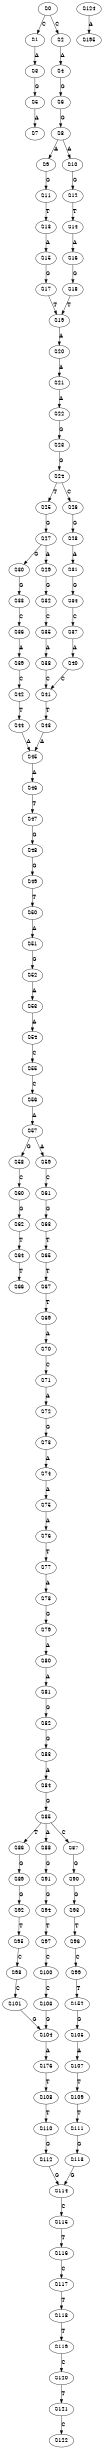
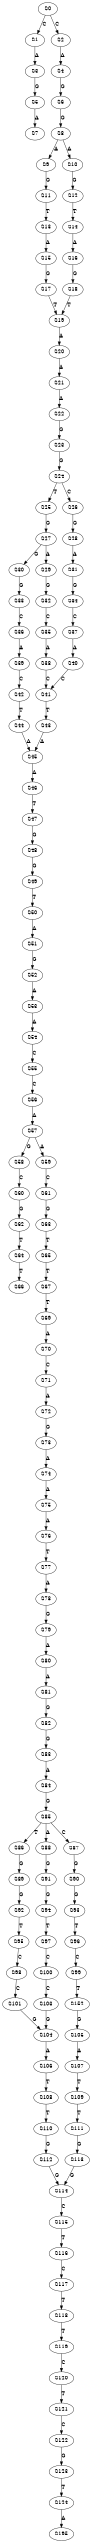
  strict digraph {
    S0
    S1
    S2
    S3
    S4
    S5
    S6
    S7
    S8
    S9
    S10
    S11
    S12
    S13
    S14
    S15
    S16
    S17
    S18
    S19
    S20
    S21
    S22
    S23
    S24
    S25
    S26
    S27
    S28
    S29
    S30
    S31
    S32
    S33
    S34
    S35
    S36
    S37
    S38
    S39
    S40
    S41
    S42
    S43
    S44
    S45
    S46
    S47
    S48
    S49
    S50
    S51
    S52
    S53
    S54
    S55
    S56
    S57
    S58
    S59
    S60
    S61
    S62
    S63
    S64
    S65
    S66
    S67
    S69
    S70
    S71
    S72
    S73
    S74
    S75
    S76
    S77
    S78
    S79
    S80
    S81
    S82
    S83
    S84
    S85
    S86
    S87
    S88
    S89
    S90
    S91
    S92
    S93
    S94
    S95
    S96
    S97
    S98
    S99
    S100
    S101
    n102 [label=S152]
    S103
    S104
    S105
-   S106 [label=S176]
+   S106
    S107
    S108
    S109
    S110
    S111
    S112
    S113
    S114
    S115
    S116
    S117
    S118
    S119
    S120
    S121
    S122
+   S123
    S124
    n125 [label=S195]
    S0 -> S1 [label=C]
    S0 -> S2 [label=C]
    S1 -> S3 [label=A]
    S2 -> S4 [label=A]
    S3 -> S5 [label=G]
    S4 -> S6 [label=G]
    S5 -> S7 [label=A]
    S6 -> S8 [label=G]
    S8 -> S9 [label=A]
    S8 -> S10 [label=A]
    S9 -> S11 [label=G]
    S10 -> S12 [label=G]
    S11 -> S13 [label=T]
    S12 -> S14 [label=T]
    S13 -> S15 [label=A]
    S14 -> S16 [label=A]
    S15 -> S17 [label=G]
    S16 -> S18 [label=G]
    S17 -> S19 [label=T]
    S18 -> S19 [label=T]
    S19 -> S20 [label=A]
    S20 -> S21 [label=A]
    S21 -> S22 [label=A]
    S22 -> S23 [label=G]
    S23 -> S24 [label=G]
    S24 -> S25 [label=T]
    S24 -> S26 [label=C]
    S25 -> S27 [label=G]
    S26 -> S28 [label=G]
    S27 -> S29 [label=A]
    S27 -> S30 [label=G]
    S28 -> S31 [label=A]
    S29 -> S32 [label=G]
    S30 -> S33 [label=G]
    S31 -> S34 [label=G]
    S32 -> S35 [label=C]
    S33 -> S36 [label=C]
    S34 -> S37 [label=C]
    S35 -> S38 [label=A]
    S36 -> S39 [label=A]
    S37 -> S40 [label=A]
    S38 -> S41 [label=C]
    S39 -> S42 [label=C]
    S40 -> S41 [label=C]
    S41 -> S43 [label=T]
    S42 -> S44 [label=T]
    S43 -> S45 [label=A]
    S44 -> S45 [label=A]
    S45 -> S46 [label=A]
    S46 -> S47 [label=T]
    S47 -> S48 [label=G]
    S48 -> S49 [label=G]
    S49 -> S50 [label=T]
    S50 -> S51 [label=A]
    S51 -> S52 [label=G]
    S52 -> S53 [label=A]
    S53 -> S54 [label=A]
    S54 -> S55 [label=C]
    S55 -> S56 [label=C]
    S56 -> S57 [label=A]
    S57 -> S58 [label=G]
    S57 -> S59 [label=A]
    S58 -> S60 [label=C]
    S59 -> S61 [label=C]
    S60 -> S62 [label=G]
    S61 -> S63 [label=G]
    S62 -> S64 [label=T]
    S63 -> S65 [label=T]
    S64 -> S66 [label=T]
    S65 -> S67 [label=T]
    S67 -> S69 [label=T]
    S69 -> S70 [label=A]
    S70 -> S71 [label=C]
    S71 -> S72 [label=A]
    S72 -> S73 [label=G]
    S73 -> S74 [label=A]
    S74 -> S75 [label=A]
    S75 -> S76 [label=A]
    S76 -> S77 [label=T]
    S77 -> S78 [label=A]
    S78 -> S79 [label=G]
    S79 -> S80 [label=A]
    S80 -> S81 [label=A]
    S81 -> S82 [label=G]
    S82 -> S83 [label=G]
    S83 -> S84 [label=A]
    S84 -> S85 [label=G]
    S85 -> S86 [label=T]
    S85 -> S87 [label=C]
    S85 -> S88 [label=A]
    S86 -> S89 [label=G]
    S87 -> S90 [label=G]
    S88 -> S91 [label=G]
    S89 -> S92 [label=G]
    S90 -> S93 [label=G]
    S91 -> S94 [label=G]
    S92 -> S95 [label=T]
    S93 -> S96 [label=T]
    S94 -> S97 [label=T]
    S95 -> S98 [label=C]
    S96 -> S99 [label=C]
    S97 -> S100 [label=C]
    S98 -> S101 [label=C]
    S99 -> n102 [label=T]
    S100 -> S103 [label=C]
    S101 -> S104 [label=G]
    n102 -> S105 [label=G]
    S103 -> S104 [label=G]
    S104 -> S106 [label=A]
    S105 -> S107 [label=A]
    S106 -> S108 [label=T]
    S107 -> S109 [label=T]
    S108 -> S110 [label=T]
    S109 -> S111 [label=T]
    S110 -> S112 [label=G]
    S111 -> S113 [label=G]
    S112 -> S114 [label=G]
    S113 -> S114 [label=G]
    S114 -> S115 [label=C]
    S115 -> S116 [label=T]
    S116 -> S117 [label=C]
    S117 -> S118 [label=T]
    S118 -> S119 [label=T]
    S119 -> S120 [label=C]
    S120 -> S121 [label=T]
    S121 -> S122 [label=C]
+   S122 -> S123 [label=G]
+   S123 -> S124 [label=T]
    S124 -> n125 [label=A]
  }
